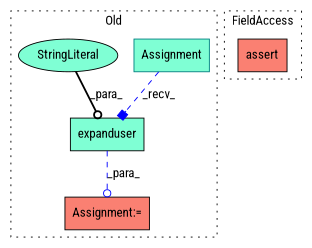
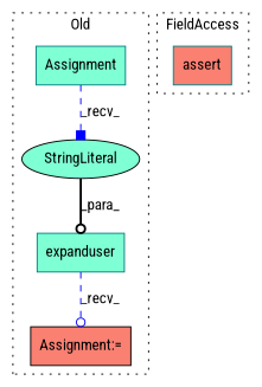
  digraph {
    fontname="Roboto Condensed"
    node [color=black fillcolor=aquamarine fontname="Roboto Condensed" l=7 shape=box style=filled]
    edge [arrowhead=odot color=blue fontname="Roboto Condensed" style=dashed]
-   n1 [a=32 l="11,1" label=expanduser s="645,659"]
+   n1 [a=32 color=teal l="11,1" label=expanduser s="645,659"]
    n2 [a=22 color=teal label=Assignment s=637]
    n3 [a=7 fillcolor=salmon l=1 label="Assignment:=" s=623]
    n4 [a=45 l=3 label=StringLiteral s=656 shape=ellipse]
-   n5 [a=6 fillcolor=salmon label=assert s=778]
+   n5 [a=6 color=teal fillcolor=salmon label=assert s=778]
    subgraph cluster_1 {
      label=Old
      style=dotted
      n1
      n2
      n3
      n4
    }
    subgraph cluster_2 {
      label=FieldAccess
      style=dotted
      n5
    }
-   n1 -> n3 [label=_para_]
-   n2 -> n1 [arrowhead=box label=_recv_]
+   n1 -> n3 [label=_recv_]
+   n2 -> n4 [arrowhead=box label=_recv_]
    n4 -> n1 [color=black label=_para_ style=bold]
  }
